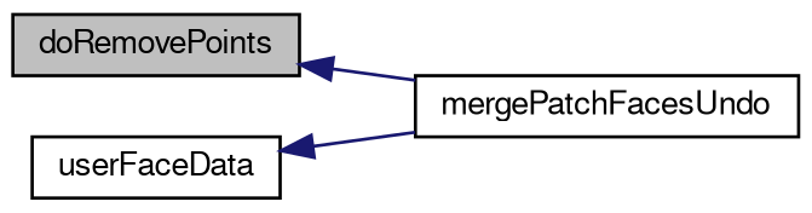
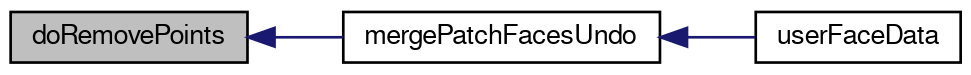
  digraph {
    rankdir=LR
    node [color=black fontname=FreeSans fontsize=10 shape=record]
    edge [color=midnightblue dir=back fontname=FreeSans fontsize=10 labelfontname=FreeSans labelfontsize=10 style=solid]
    n1 [fillcolor=grey75 fontcolor=black height=0.2 label=doRemovePoints style=filled width=0.4]
    n2 [height=0.2 label=mergePatchFacesUndo width=0.4]
    n3 [height=0.2 label=userFaceData width=0.4]
    n1 -> n2
-   n3 -> n2
+   n2 -> n3
  }
